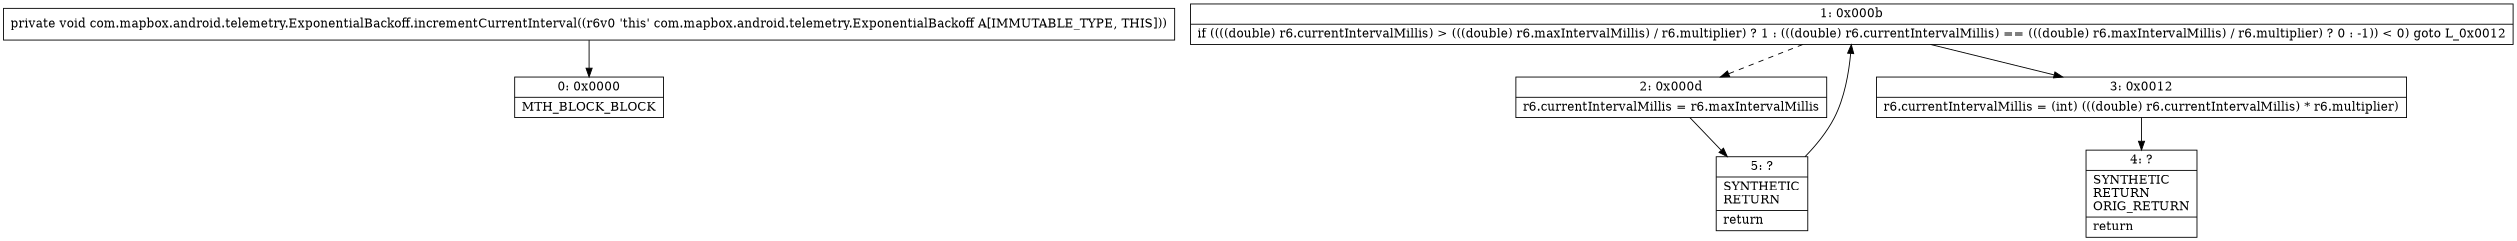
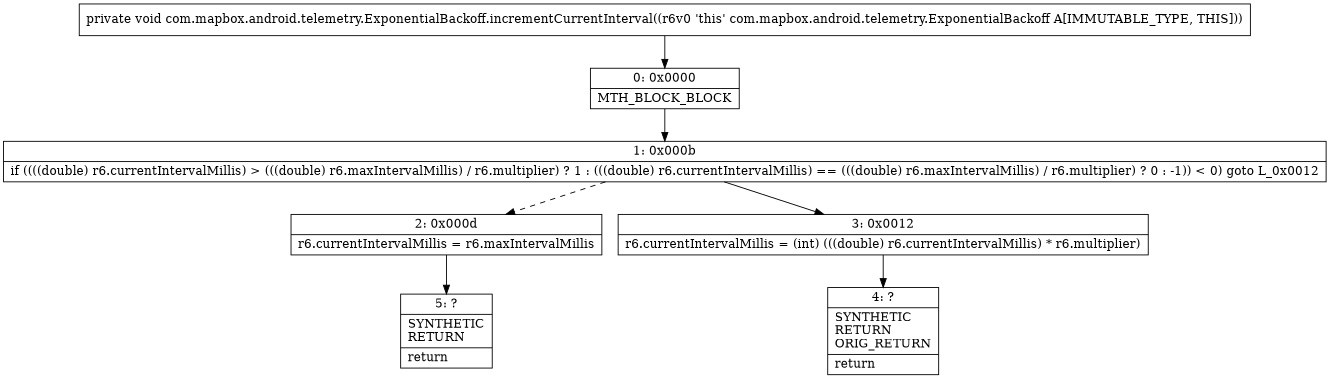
  digraph {
    node [shape=record]
    n1 [label="{0\:\ 0x0000|MTH_BLOCK_BLOCK\l}"]
    n2 [label="{1\:\ 0x000b|if ((((double) r6.currentIntervalMillis) \> (((double) r6.maxIntervalMillis) \/ r6.multiplier) ? 1 : (((double) r6.currentIntervalMillis) == (((double) r6.maxIntervalMillis) \/ r6.multiplier) ? 0 : \-1)) \< 0) goto L_0x0012\l}"]
    n3 [label="{2\:\ 0x000d|r6.currentIntervalMillis = r6.maxIntervalMillis\l}"]
    n4 [label="{3\:\ 0x0012|r6.currentIntervalMillis = (int) (((double) r6.currentIntervalMillis) * r6.multiplier)\l}"]
    n5 [label="{5\:\ ?|SYNTHETIC\lRETURN\l|return\l}"]
    n6 [label="{4\:\ ?|SYNTHETIC\lRETURN\lORIG_RETURN\l|return\l}"]
    n7 [label="{private void com.mapbox.android.telemetry.ExponentialBackoff.incrementCurrentInterval((r6v0 'this' com.mapbox.android.telemetry.ExponentialBackoff A[IMMUTABLE_TYPE, THIS])) }"]
-   n5 -> n2
+   n1 -> n2
    n2 -> n3 [style=dashed]
    n2 -> n4
    n3 -> n5
    n4 -> n6
    n7 -> n1
  }
